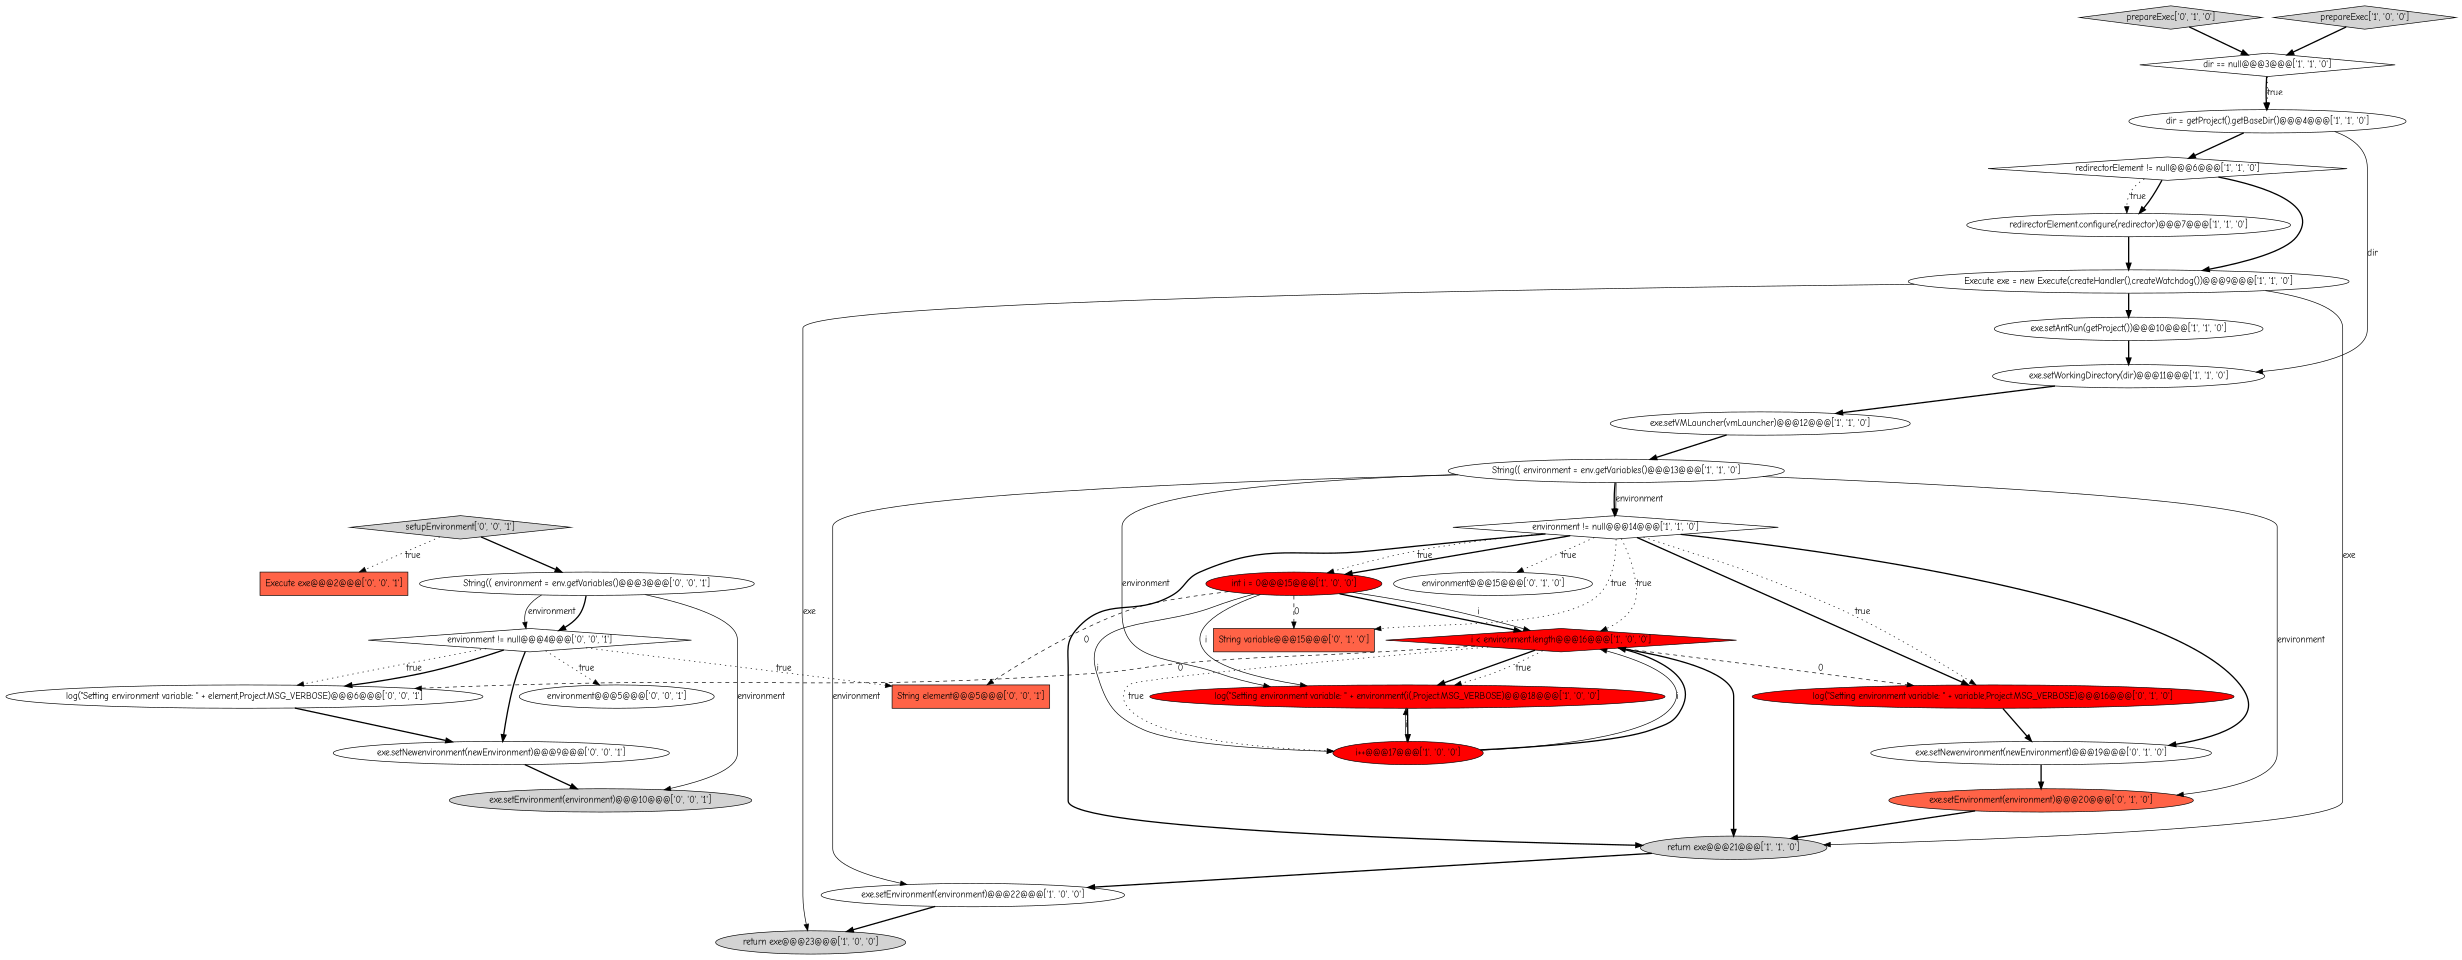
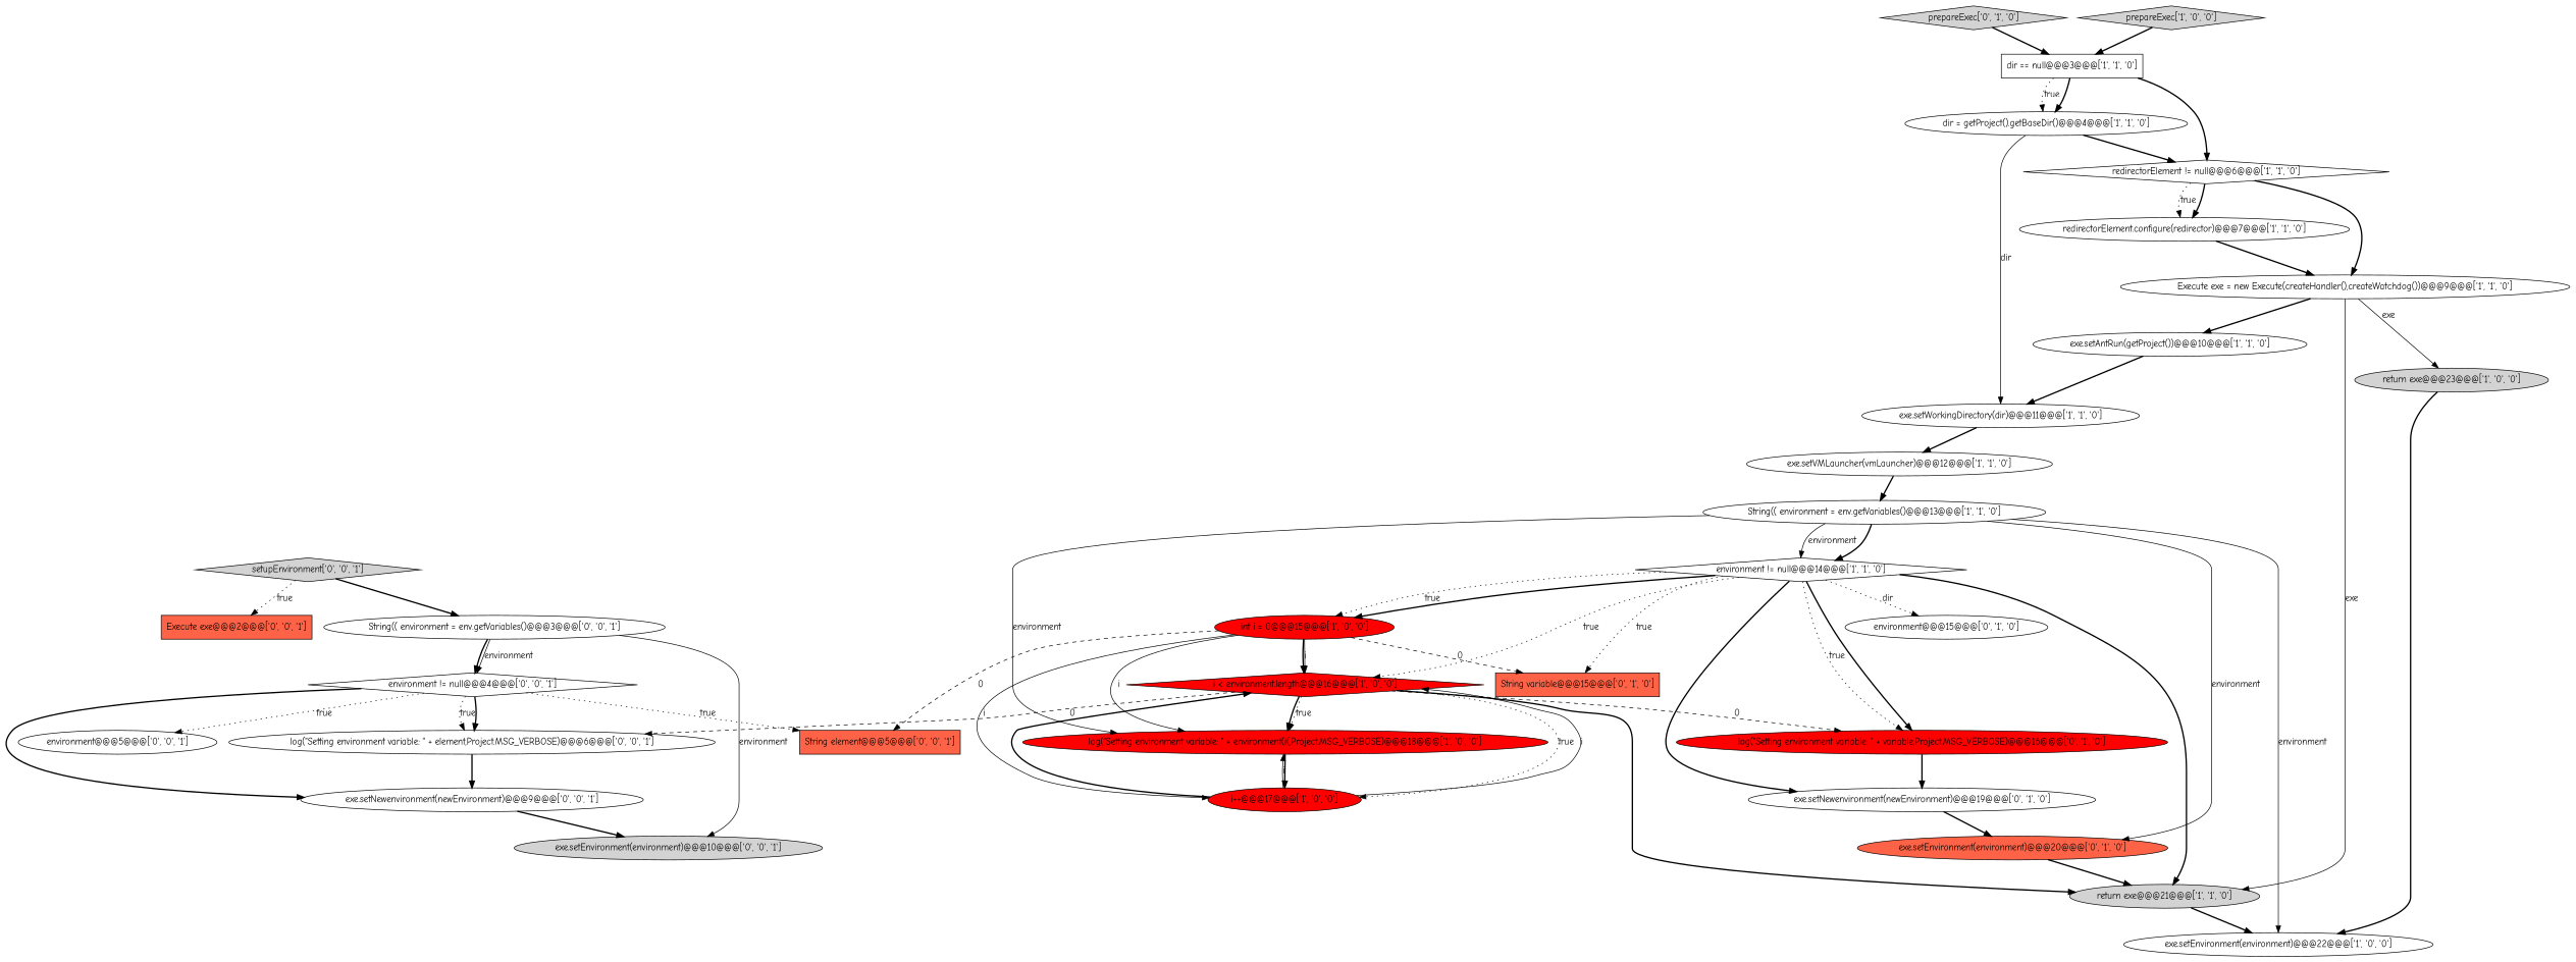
  digraph {
    fontname="Comic Neue"
    node [fillcolor=white fontname="Comic Neue" shape=ellipse style=filled]
    edge [fontname="Comic Neue" style=bold]
    n1 [fillcolor=tomato label="Execute exe@@@2@@@['0', '0', '1']" shape=box]
    n2 [fillcolor=lightgray label="prepareExec['0', '1', '0']" shape=diamond]
-   n3 [label="dir == null@@@3@@@['1', '1', '0']" shape=diamond]
+   n3 [label="dir == null@@@3@@@['1', '1', '0']" shape=box]
    n4 [label="dir = getProject().getBaseDir()@@@4@@@['1', '1', '0']"]
    n5 [label="redirectorElement != null@@@6@@@['1', '1', '0']" shape=diamond]
    n6 [label="exe.setNewenvironment(newEnvironment)@@@9@@@['0', '0', '1']"]
    n7 [fillcolor=lightgray label="exe.setEnvironment(environment)@@@10@@@['0', '0', '1']"]
    n8 [fillcolor=lightgray label="setupEnvironment['0', '0', '1']" shape=diamond]
    n9 [label="String(( environment = env.getVariables()@@@3@@@['0', '0', '1']"]
    n10 [label="environment != null@@@4@@@['0', '0', '1']" shape=diamond]
    n11 [label="exe.setWorkingDirectory(dir)@@@11@@@['1', '1', '0']"]
    n12 [label="Execute exe = new Execute(createHandler(),createWatchdog())@@@9@@@['1', '1', '0']"]
    n13 [label="redirectorElement.configure(redirector)@@@7@@@['1', '1', '0']"]
    n14 [label="exe.setVMLauncher(vmLauncher)@@@12@@@['1', '1', '0']"]
    n15 [fillcolor=tomato label="String variable@@@15@@@['0', '1', '0']" shape=box]
    n16 [fillcolor=lightgray label="return exe@@@21@@@['1', '1', '0']"]
    n17 [label="exe.setEnvironment(environment)@@@22@@@['1', '0', '0']"]
    n18 [fillcolor=lightgray label="return exe@@@23@@@['1', '0', '0']"]
    n19 [label="environment != null@@@14@@@['1', '1', '0']" shape=diamond]
    n20 [fillcolor=red label="int i = 0@@@15@@@['1', '0', '0']"]
    n21 [fillcolor=red label="log(\"Setting environment variable: \" + variable,Project.MSG_VERBOSE)@@@16@@@['0', '1', '0']"]
    n22 [label="environment@@@15@@@['0', '1', '0']"]
    n23 [label="exe.setNewenvironment(newEnvironment)@@@19@@@['0', '1', '0']"]
    n24 [fillcolor=red label="i < environment.length@@@16@@@['1', '0', '0']" shape=diamond]
    n25 [fillcolor=tomato label="String element@@@5@@@['0', '0', '1']" shape=box]
    n26 [fillcolor=red label="log(\"Setting environment variable: \" + environment(i(,Project.MSG_VERBOSE)@@@18@@@['1', '0', '0']"]
    n27 [fillcolor=red label="i++@@@17@@@['1', '0', '0']"]
    n28 [fillcolor=tomato label="exe.setEnvironment(environment)@@@20@@@['0', '1', '0']"]
    n29 [label="log(\"Setting environment variable: \" + element,Project.MSG_VERBOSE)@@@6@@@['0', '0', '1']"]
    n30 [label="exe.setAntRun(getProject())@@@10@@@['1', '1', '0']"]
    n31 [label="environment@@@5@@@['0', '0', '1']"]
    n32 [label="String(( environment = env.getVariables()@@@13@@@['1', '1', '0']"]
    n33 [fillcolor=lightgray label="prepareExec['1', '0', '0']" shape=diamond]
    n2 -> n3
    n3 -> n4
    n3 -> n4 [label=true style=dotted]
+   n3 -> n5
    n4 -> n5
    n4 -> n11 [label=dir style=solid]
    n5 -> n12
    n5 -> n13
    n5 -> n13 [label=true style=dotted]
    n6 -> n7
    n8 -> n1 [label=true style=dotted]
    n8 -> n9
    n9 -> n7 [label=environment style=solid]
    n9 -> n10
    n9 -> n10 [label=environment style=solid]
    n10 -> n6
    n10 -> n25 [label=true style=dotted]
    n10 -> n29 [label=true style=dotted]
    n10 -> n29
    n10 -> n31 [label=true style=dotted]
    n11 -> n14
    n12 -> n16 [label=exe style=solid]
    n12 -> n18 [label=exe style=solid]
    n12 -> n30
    n13 -> n12
    n14 -> n32
    n16 -> n17
-   n17 -> n18
+   n18 -> n17
    n19 -> n15 [label=true style=dotted]
    n19 -> n16
    n19 -> n20
    n19 -> n20 [label=true style=dotted]
    n19 -> n21
    n19 -> n21 [label=true style=dotted]
-   n19 -> n22 [label=true style=dotted]
+   n19 -> n22 [label=dir style=dotted]
    n19 -> n23
    n19 -> n24 [label=true style=dotted]
    n20 -> n15 [label=0 style=dashed]
    n20 -> n24
    n20 -> n24 [label=i style=solid]
    n20 -> n25 [label=0 style=dashed]
    n20 -> n26 [label=i style=solid]
    n20 -> n27 [label=i style=solid]
    n21 -> n23
    n23 -> n28
    n24 -> n16
    n24 -> n21 [label=0 style=dashed]
    n24 -> n26
    n24 -> n26 [label=true style=dotted]
    n24 -> n27 [label=true style=dotted]
    n24 -> n29 [label=0 style=dashed]
    n26 -> n27
    n27 -> n24 [label=i style=solid]
    n27 -> n24
    n27 -> n26 [label=i style=solid]
    n28 -> n16
    n29 -> n6
    n30 -> n11
    n32 -> n17 [label=environment style=solid]
    n32 -> n19
    n32 -> n19 [label=environment style=solid]
    n32 -> n26 [label=environment style=solid]
    n32 -> n28 [label=environment style=solid]
    n33 -> n3
  }
